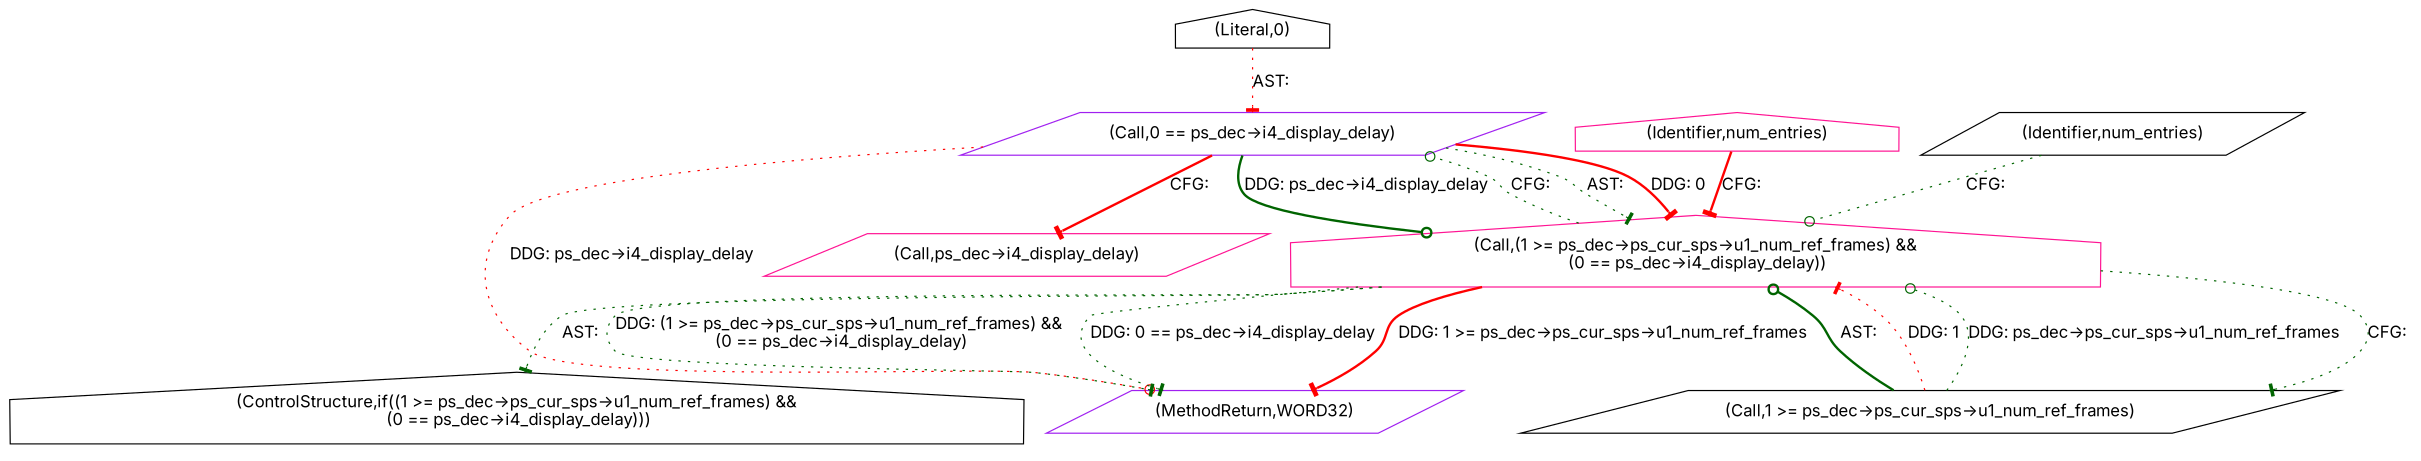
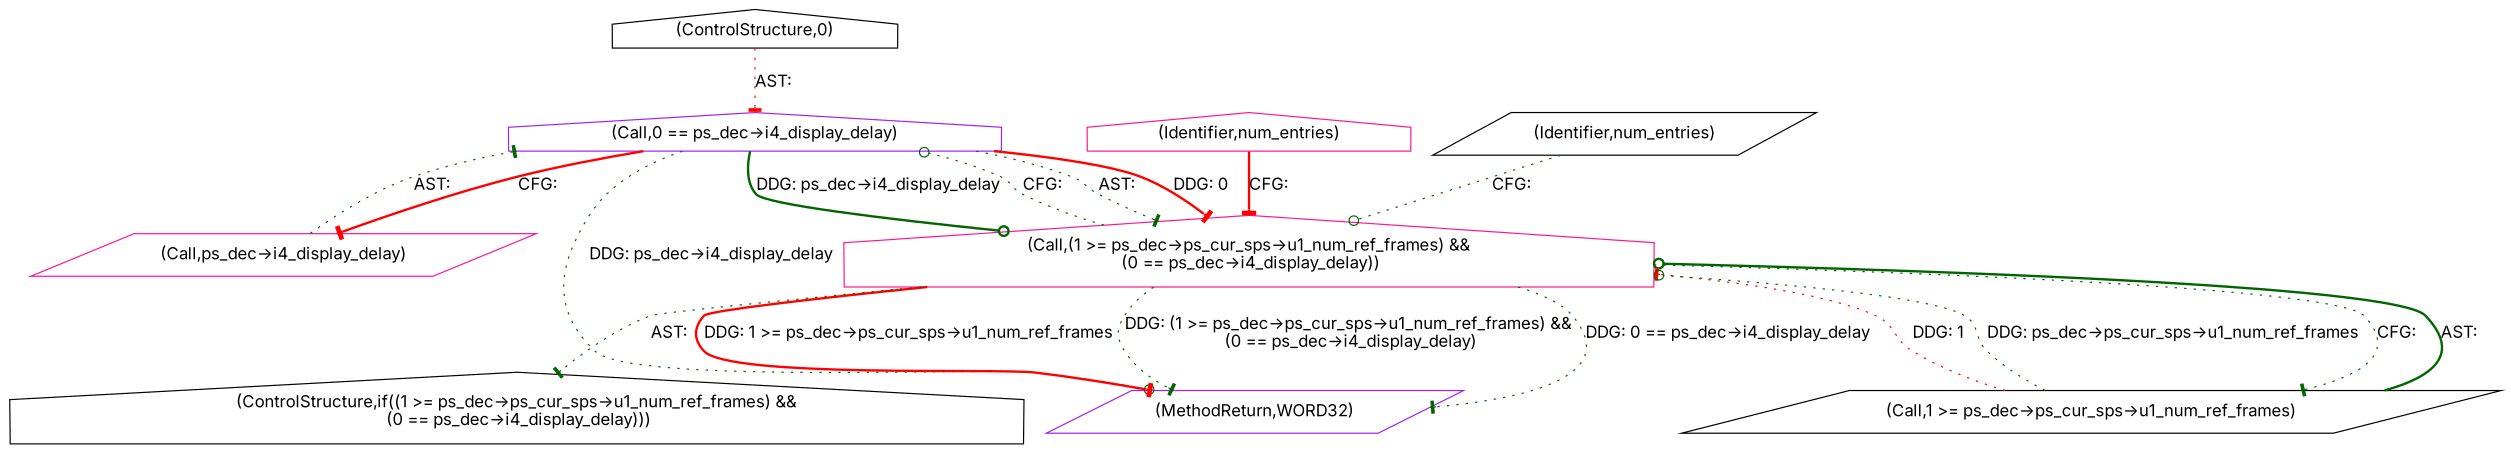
  digraph {
    fontname=Inter
    node [color=black fontname=Inter shape=house]
    edge [arrowhead=tee color=darkgreen fontname=Inter style=dotted]
-   n1 [color=purple label="(Call,0 == ps_dec->i4_display_delay)" shape=parallelogram]
+   n1 [color=purple label="(Call,0 == ps_dec->i4_display_delay)"]
    n2 [color=deeppink label="(Call,(1 >= ps_dec->ps_cur_sps->u1_num_ref_frames) &&\n (0 == ps_dec->i4_display_delay))"]
    n3 [color=deeppink label="(Call,ps_dec->i4_display_delay)" shape=parallelogram]
    n4 [color=purple label="(MethodReturn,WORD32)" shape=parallelogram]
    n5 [label="(ControlStructure,if((1 >= ps_dec->ps_cur_sps->u1_num_ref_frames) &&\n (0 == ps_dec->i4_display_delay)))"]
    n6 [label="(Call,1 >= ps_dec->ps_cur_sps->u1_num_ref_frames)" shape=parallelogram]
    n7 [color=deeppink label="(Identifier,num_entries)"]
-   n8 [label="(Literal,0)"]
+   n8 [label="(ControlStructure,0)"]
    n9 [label="(Identifier,num_entries)" shape=parallelogram]
    n1 -> n2 [label="AST: "]
    n1 -> n2 [color=red label="DDG: 0" style=bold]
    n1 -> n2 [arrowhead=odot label="DDG: ps_dec->i4_display_delay" style=bold]
    n1 -> n3 [color=red label="CFG: " style=bold]
-   n1 -> n4 [arrowhead=odot color=red label="DDG: ps_dec->i4_display_delay"]
+   n1 -> n4 [arrowhead=odot label="DDG: ps_dec->i4_display_delay"]
    n2 -> n1 [arrowhead=odot label="CFG: "]
    n2 -> n4 [label="DDG: (1 >= ps_dec->ps_cur_sps->u1_num_ref_frames) &&\n (0 == ps_dec->i4_display_delay)"]
    n2 -> n4 [label="DDG: 0 == ps_dec->i4_display_delay"]
    n2 -> n4 [color=red label="DDG: 1 >= ps_dec->ps_cur_sps->u1_num_ref_frames" style=bold]
    n2 -> n5 [label="AST: "]
    n2 -> n6 [label="CFG: "]
+   n3 -> n1 [label="AST: "]
    n6 -> n2 [arrowhead=odot label="AST: " style=bold]
    n6 -> n2 [color=red label="DDG: 1"]
    n6 -> n2 [arrowhead=odot label="DDG: ps_dec->ps_cur_sps->u1_num_ref_frames"]
    n7 -> n2 [color=red label="CFG: " style=bold]
    n8 -> n1 [color=red label="AST: "]
    n9 -> n2 [arrowhead=odot label="CFG: "]
  }
